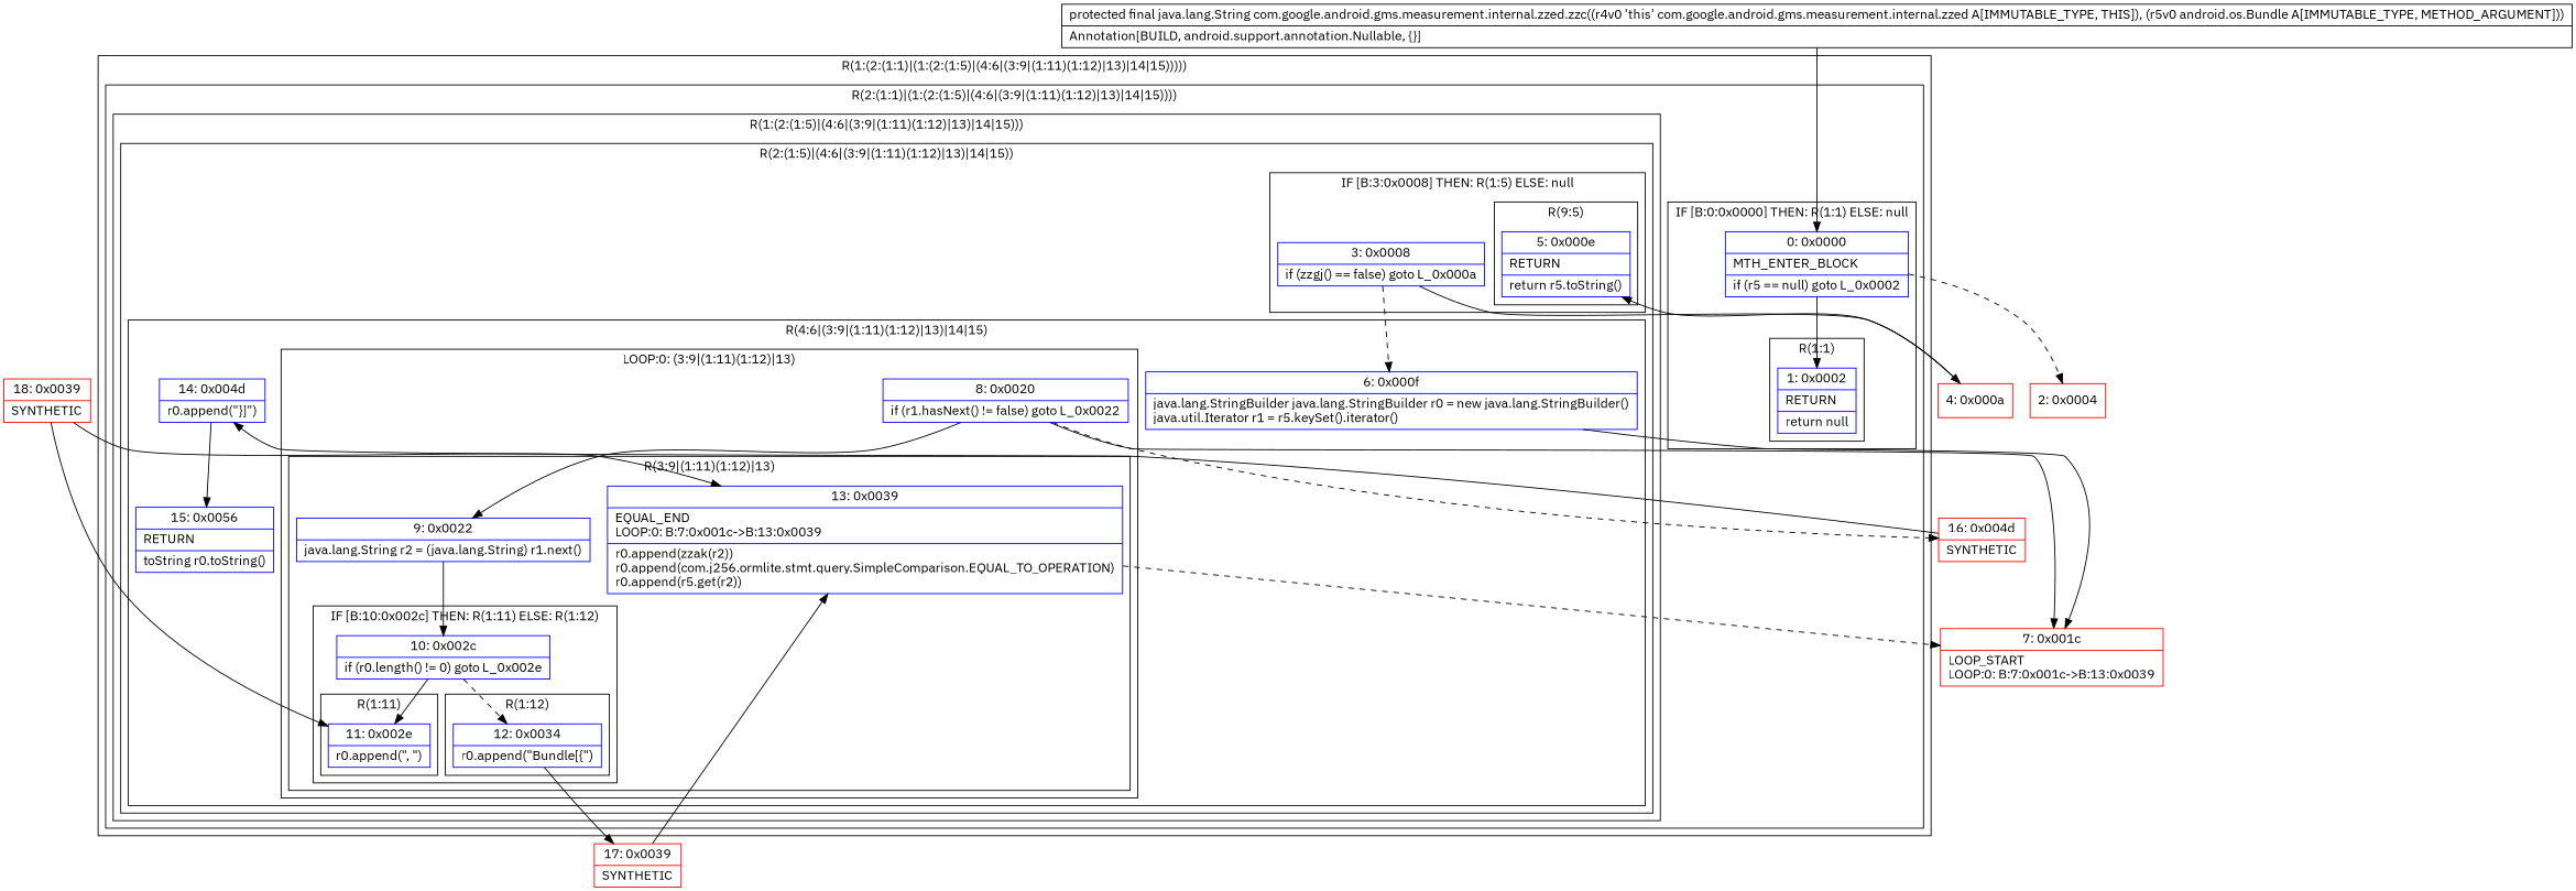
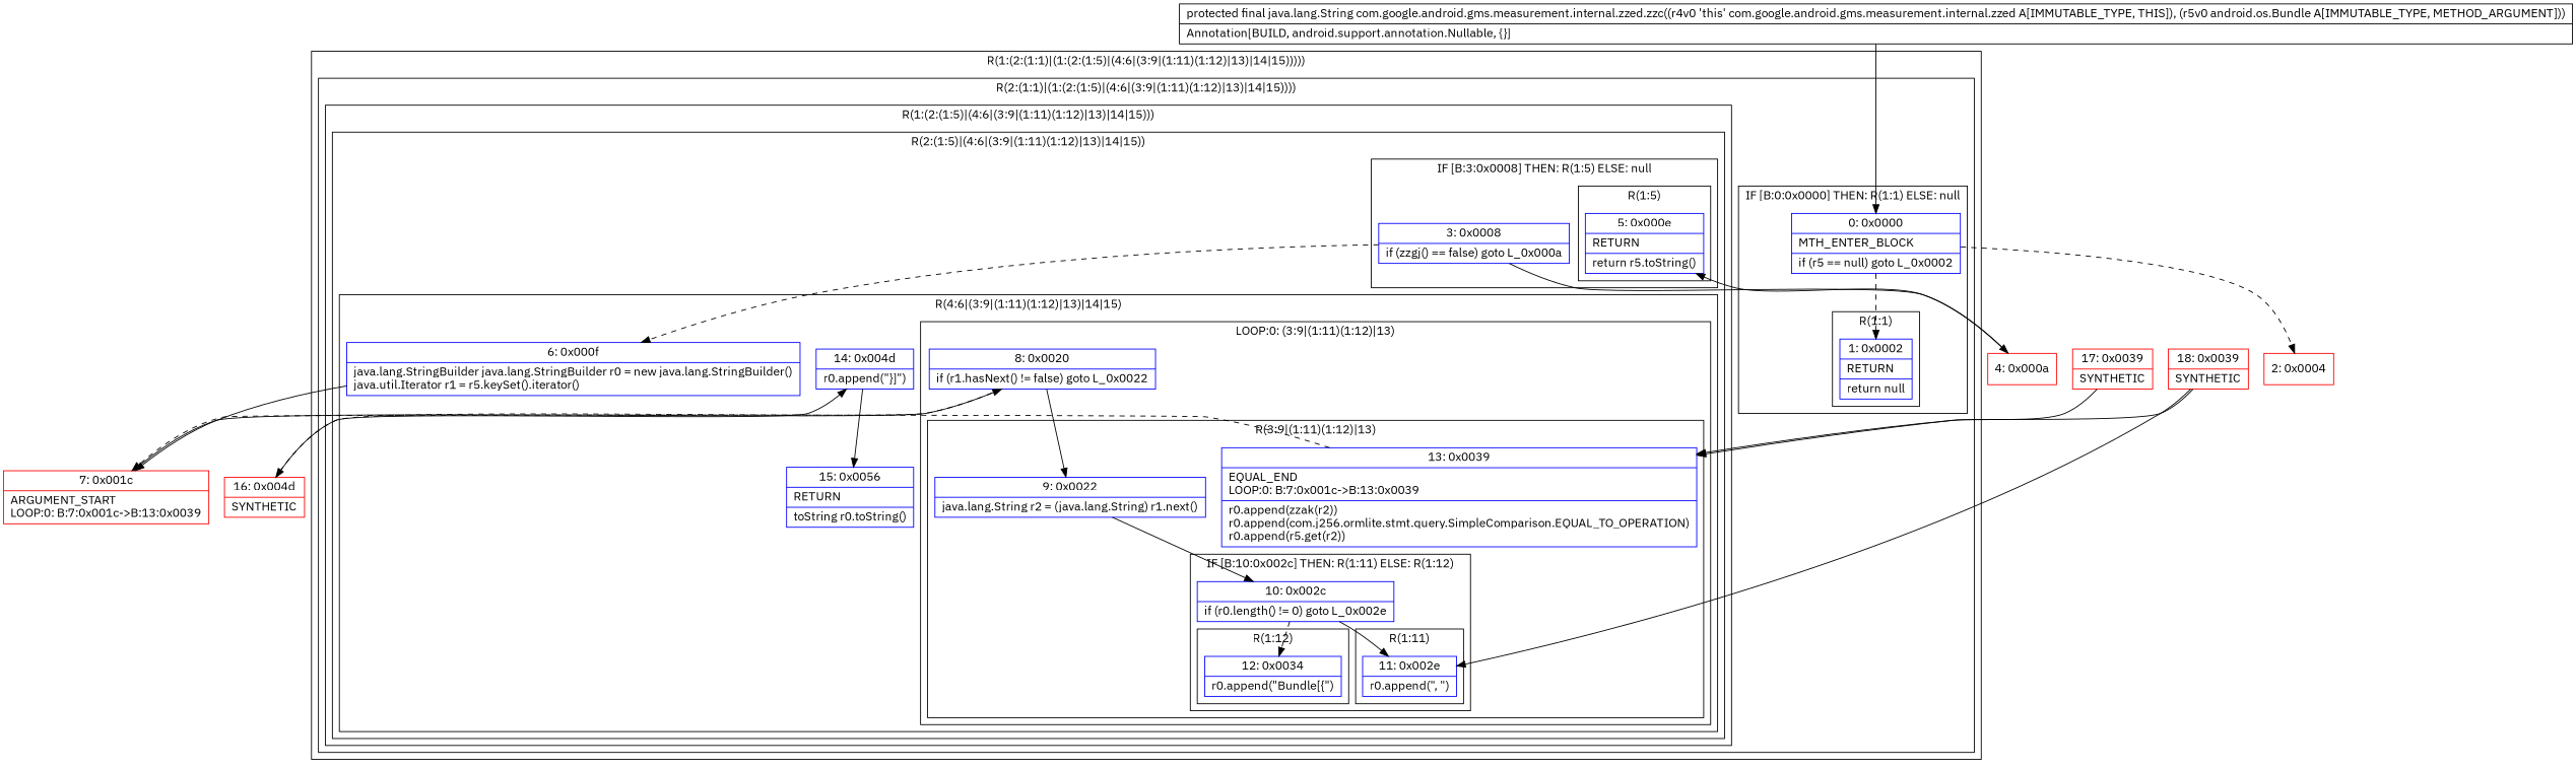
  digraph {
    fontname="IBM Plex Sans"
    node [color=blue fontname="IBM Plex Sans" shape=record]
    edge [fontname="IBM Plex Sans"]
    n1 [label="{1\:\ 0x0002|RETURN\l|return null\l}"]
    n2 [label="{0\:\ 0x0000|MTH_ENTER_BLOCK\l|if (r5 == null) goto L_0x0002\l}"]
    n3 [label="{5\:\ 0x000e|RETURN\l|return r5.toString()\l}"]
    n4 [label="{3\:\ 0x0008|if (zzgj() == false) goto L_0x000a\l}"]
    n5 [label="{11\:\ 0x002e|r0.append(\", \")\l}"]
    n6 [label="{12\:\ 0x0034|r0.append(\"Bundle[\{\")\l}"]
    n7 [label="{10\:\ 0x002c|if (r0.length() != 0) goto L_0x002e\l}"]
    n8 [label="{9\:\ 0x0022|java.lang.String r2 = (java.lang.String) r1.next()\l}"]
    n9 [label="{13\:\ 0x0039|EQUAL_END\lLOOP:0: B:7:0x001c\-\>B:13:0x0039\l|r0.append(zzak(r2))\lr0.append(com.j256.ormlite.stmt.query.SimpleComparison.EQUAL_TO_OPERATION)\lr0.append(r5.get(r2))\l}"]
    n10 [label="{8\:\ 0x0020|if (r1.hasNext() != false) goto L_0x0022\l}"]
    n11 [label="{6\:\ 0x000f|java.lang.StringBuilder java.lang.StringBuilder r0 = new java.lang.StringBuilder()\ljava.util.Iterator r1 = r5.keySet().iterator()\l}"]
    n12 [label="{14\:\ 0x004d|r0.append(\"\}]\")\l}"]
    n13 [label="{15\:\ 0x0056|RETURN\l|toString r0.toString()\l}"]
    n14 [color=red label="{2\:\ 0x0004}"]
    n15 [color=red label="{4\:\ 0x000a}"]
    n16 [color=red label="{17\:\ 0x0039|SYNTHETIC\l}"]
-   n17 [color=red label="{7\:\ 0x001c|LOOP_START\lLOOP:0: B:7:0x001c\-\>B:13:0x0039\l}"]
+   n17 [color=red label="{7\:\ 0x001c|ARGUMENT_START\lLOOP:0: B:7:0x001c\-\>B:13:0x0039\l}"]
    n18 [color=red label="{16\:\ 0x004d|SYNTHETIC\l}"]
    n19 [color=red label="{18\:\ 0x0039|SYNTHETIC\l}"]
    n20 [label="{protected final java.lang.String com.google.android.gms.measurement.internal.zzed.zzc((r4v0 'this' com.google.android.gms.measurement.internal.zzed A[IMMUTABLE_TYPE, THIS]), (r5v0 android.os.Bundle A[IMMUTABLE_TYPE, METHOD_ARGUMENT]))  | Annotation[BUILD, android.support.annotation.Nullable, \{\}]\l}" color=""]
    subgraph cluster_1 {
      label="R(1:(2:(1:1)|(1:(2:(1:5)|(4:6|(3:9|(1:11)(1:12)|13)|14|15)))))"
      subgraph cluster_2 {
        label="R(2:(1:1)|(1:(2:(1:5)|(4:6|(3:9|(1:11)(1:12)|13)|14|15))))"
        subgraph cluster_3 {
          label="IF [B:0:0x0000] THEN: R(1:1) ELSE: null"
          n2
          subgraph cluster_4 {
            label="R(1:1)"
            n1
          }
        }
        subgraph cluster_5 {
          label="R(1:(2:(1:5)|(4:6|(3:9|(1:11)(1:12)|13)|14|15)))"
          subgraph cluster_6 {
            label="R(2:(1:5)|(4:6|(3:9|(1:11)(1:12)|13)|14|15))"
            subgraph cluster_7 {
              label="IF [B:3:0x0008] THEN: R(1:5) ELSE: null"
              n4
              subgraph cluster_8 {
-               label="R(9:5)"
+               label="R(1:5)"
                n3
              }
            }
            subgraph cluster_9 {
              label="R(4:6|(3:9|(1:11)(1:12)|13)|14|15)"
              n11
              n12
              n13
              subgraph cluster_10 {
                label="LOOP:0: (3:9|(1:11)(1:12)|13)"
                n10
                subgraph cluster_11 {
                  label="R(3:9|(1:11)(1:12)|13)"
                  n8
                  n9
                  subgraph cluster_12 {
                    label="IF [B:10:0x002c] THEN: R(1:11) ELSE: R(1:12)"
                    n7
                    subgraph cluster_13 {
                      label="R(1:11)"
                      n5
                    }
                    subgraph cluster_14 {
                      label="R(1:12)"
                      n6
                    }
                  }
                }
              }
            }
          }
        }
      }
    }
-   n2 -> n1
+   n2 -> n1 [style=dashed]
    n2 -> n14 [style=dashed]
    n4 -> n11 [style=dashed]
    n4 -> n15
-   n6 -> n16
    n7 -> n5
    n7 -> n6 [style=dashed]
    n8 -> n7
    n9 -> n17 [style=dashed]
    n10 -> n8
    n10 -> n18 [style=dashed]
    n11 -> n17
    n12 -> n13
    n15 -> n3
    n16 -> n9
-   n10 -> n17
+   n17 -> n10
    n18 -> n12
    n19 -> n5
    n19 -> n9
    n20 -> n2
  }
